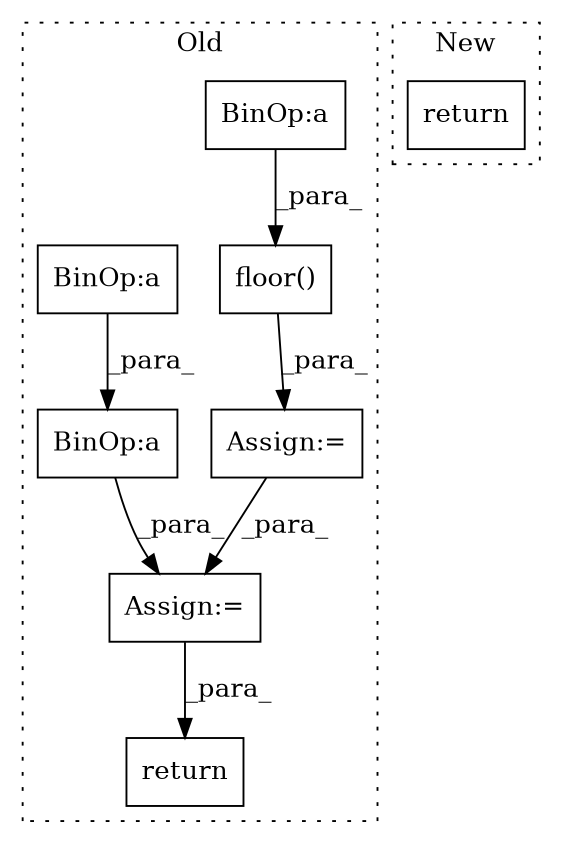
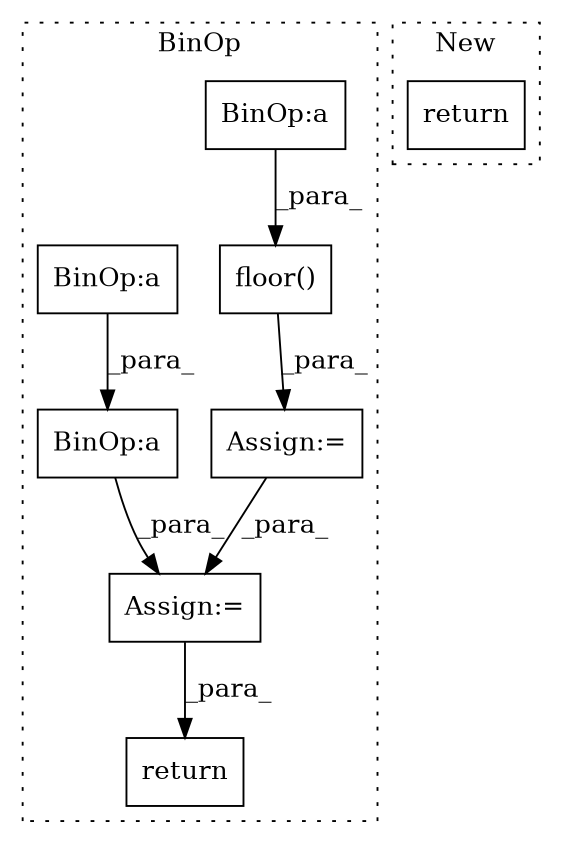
  digraph {
    node [a=82 l=3 shape=box]
    n1 [a=75 l="9,1" label="floor()" s="4249,4299"]
    n2 [a=68 label="Assign:=" s=4701]
    n3 [label="BinOp:a" s=4277]
    n4 [label="BinOp:a" s=4673]
    n5 [a=68 label="Assign:=" s=4246]
    n6 [a=93 l=7 label=return s=4773]
    n7 [l=4 label="BinOp:a" s=4653]
    n8 [a=93 l=7 label=return s=3733]
    subgraph cluster_1 {
-     label=Old
+     label=BinOp
      style=dotted
      n1
      n2
      n3
      n4
      n5
      n6
      n7
    }
    subgraph cluster_2 {
      label=New
      style=dotted
      n8
    }
    n1 -> n5 [label=_para_]
    n2 -> n6 [label=_para_]
    n3 -> n1 [label=_para_]
    n4 -> n2 [label=_para_]
    n5 -> n2 [label=_para_]
    n7 -> n4 [label=_para_]
  }
